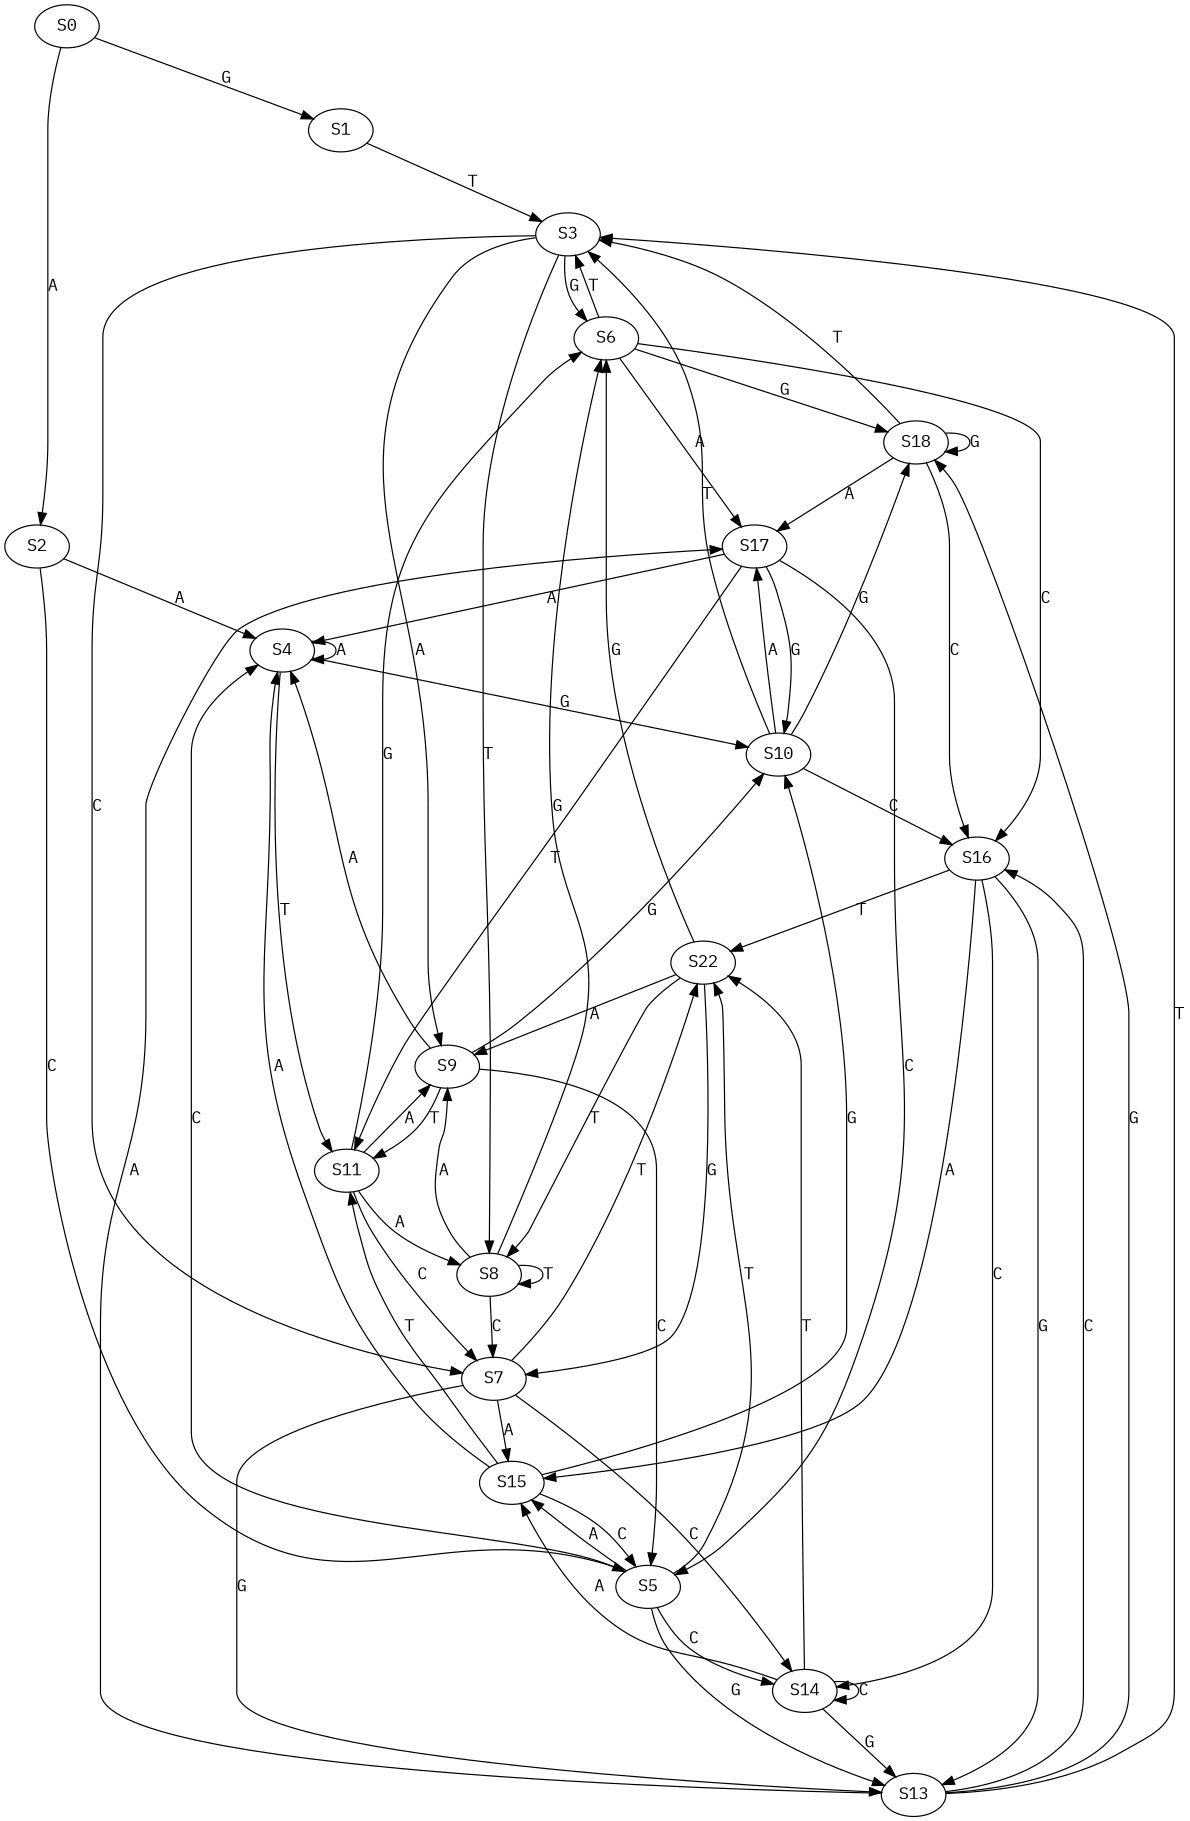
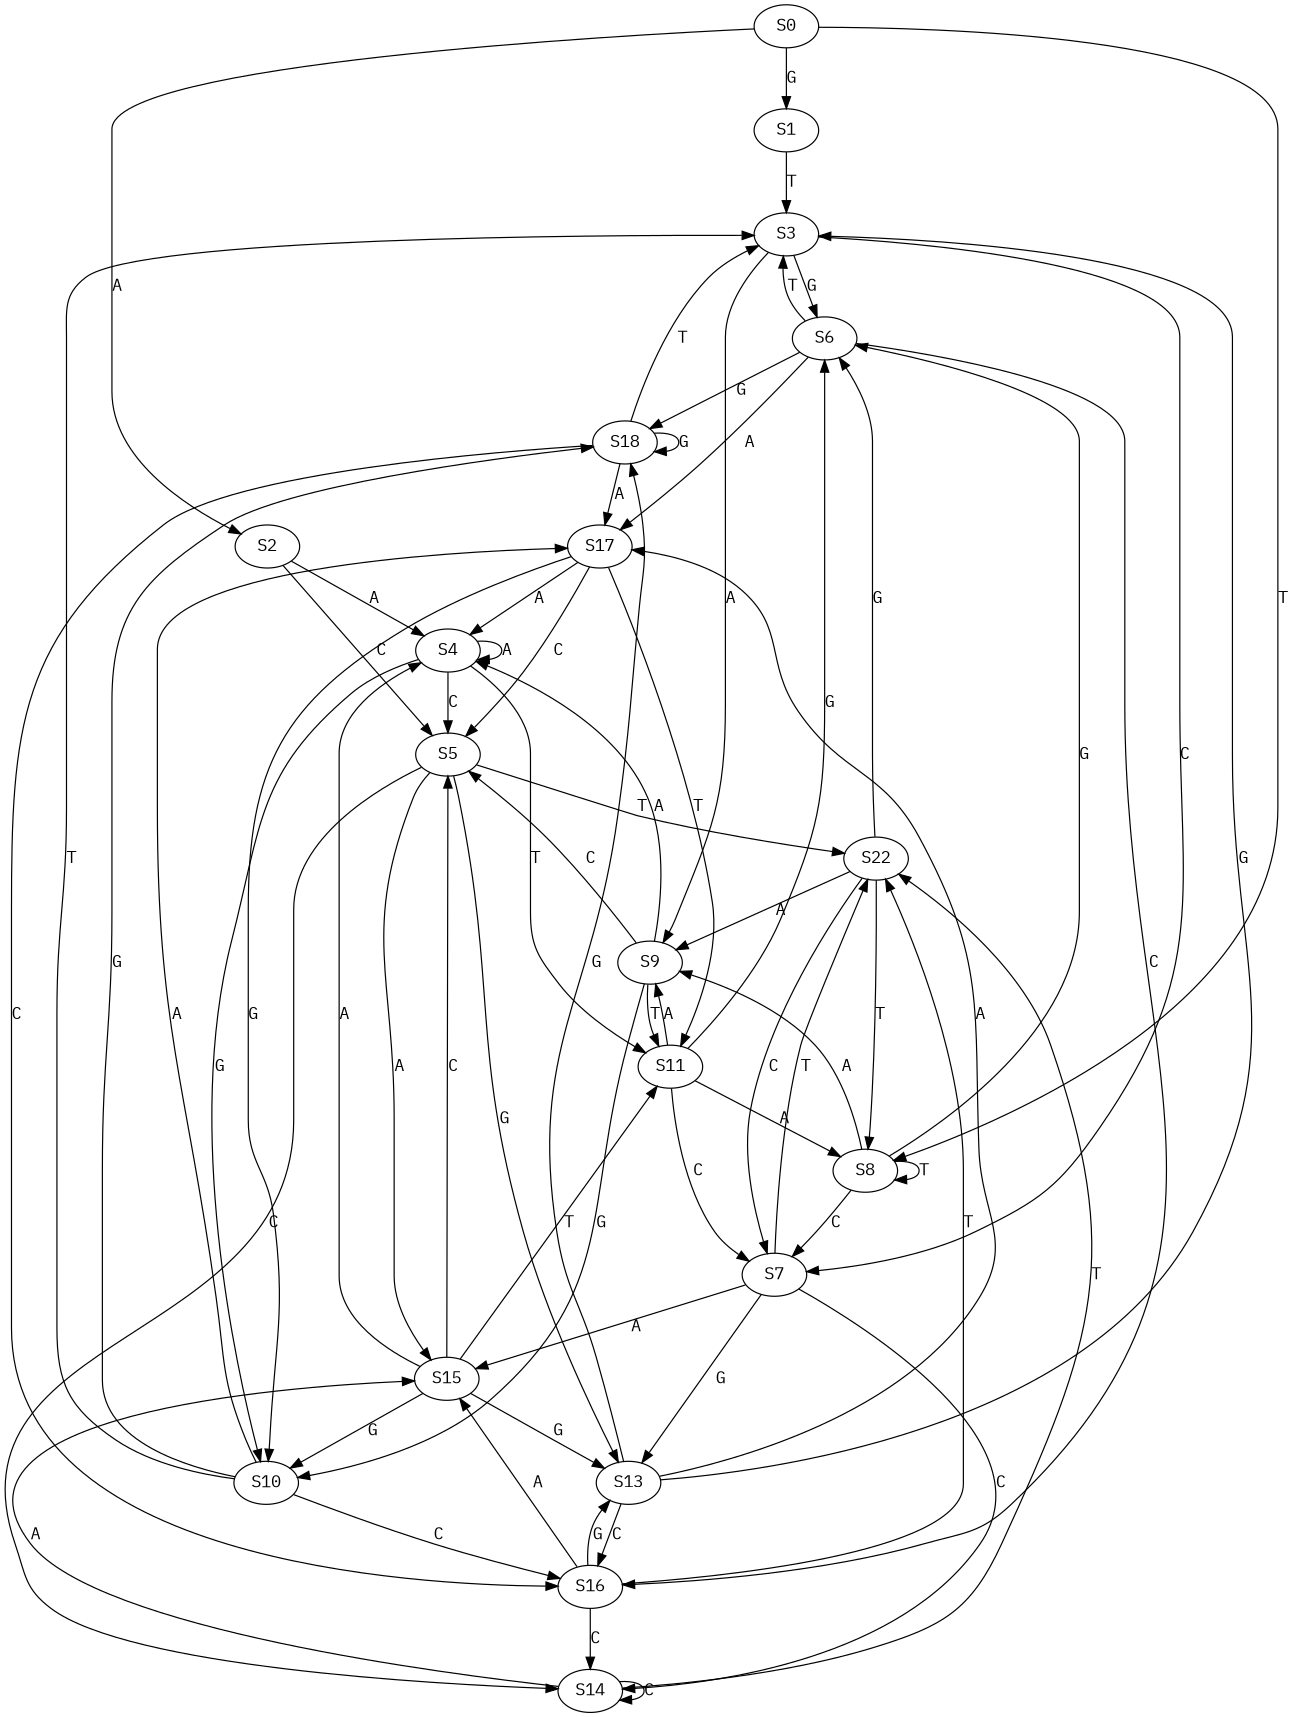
  strict digraph {
    fontname="IBM Plex Mono"
    node [fontname="IBM Plex Mono"]
    edge [fontname="IBM Plex Mono"]
    S0
    S1
    S2
    S3
    S4
    S5
    S6
    S7
    S8
    S9
    S10
    S11
    n13 [label=S22]
    S13
    S14
    S15
    S16
    S17
    S18
    S0 -> S1 [label=G]
    S0 -> S2 [label=A]
    S1 -> S3 [label=T]
    S2 -> S4 [label=A]
    S2 -> S5 [label=C]
    S3 -> S6 [label=G]
    S3 -> S7 [label=C]
-   S3 -> S8 [label=T]
+   S0 -> S8 [label=T]
    S3 -> S9 [label=A]
    S4 -> S4 [label=A]
-   S5 -> S4 [label=C]
+   S4 -> S5 [label=C]
    S4 -> S10 [label=G]
    S4 -> S11 [label=T]
    S5 -> n13 [label=T]
    S5 -> S13 [label=G]
    S5 -> S14 [label=C]
    S5 -> S15 [label=A]
    S6 -> S3 [label=T]
    S6 -> S16 [label=C]
    S6 -> S17 [label=A]
    S6 -> S18 [label=G]
    S7 -> n13 [label=T]
    S7 -> S13 [label=G]
    S7 -> S14 [label=C]
    S7 -> S15 [label=A]
    S8 -> S6 [label=G]
    S8 -> S7 [label=C]
    S8 -> S8 [label=T]
    S8 -> S9 [label=A]
    S9 -> S4 [label=A]
    S9 -> S5 [label=C]
    S9 -> S10 [label=G]
    S9 -> S11 [label=T]
    S10 -> S3 [label=T]
    S10 -> S16 [label=C]
    S10 -> S17 [label=A]
    S10 -> S18 [label=G]
    S11 -> S6 [label=G]
    S11 -> S7 [label=C]
    S11 -> S8 [label=A]
    S11 -> S9 [label=A]
    n13 -> S6 [label=G]
-   n13 -> S7 [label=G]
+   n13 -> S7 [label=C]
    n13 -> S8 [label=T]
    n13 -> S9 [label=A]
-   S13 -> S3 [label=T]
+   S13 -> S3 [label=G]
    S13 -> S16 [label=C]
    S13 -> S17 [label=A]
    S13 -> S18 [label=G]
    S14 -> n13 [label=T]
-   S14 -> S13 [label=G]
+   S15 -> S13 [label=G]
    S14 -> S14 [label=C]
    S14 -> S15 [label=A]
    S15 -> S4 [label=A]
    S15 -> S5 [label=C]
    S15 -> S10 [label=G]
    S15 -> S11 [label=T]
    S16 -> n13 [label=T]
    S16 -> S13 [label=G]
    S16 -> S14 [label=C]
    S16 -> S15 [label=A]
    S17 -> S4 [label=A]
    S17 -> S5 [label=C]
    S17 -> S10 [label=G]
    S17 -> S11 [label=T]
    S18 -> S3 [label=T]
    S18 -> S16 [label=C]
    S18 -> S17 [label=A]
    S18 -> S18 [label=G]
  }
